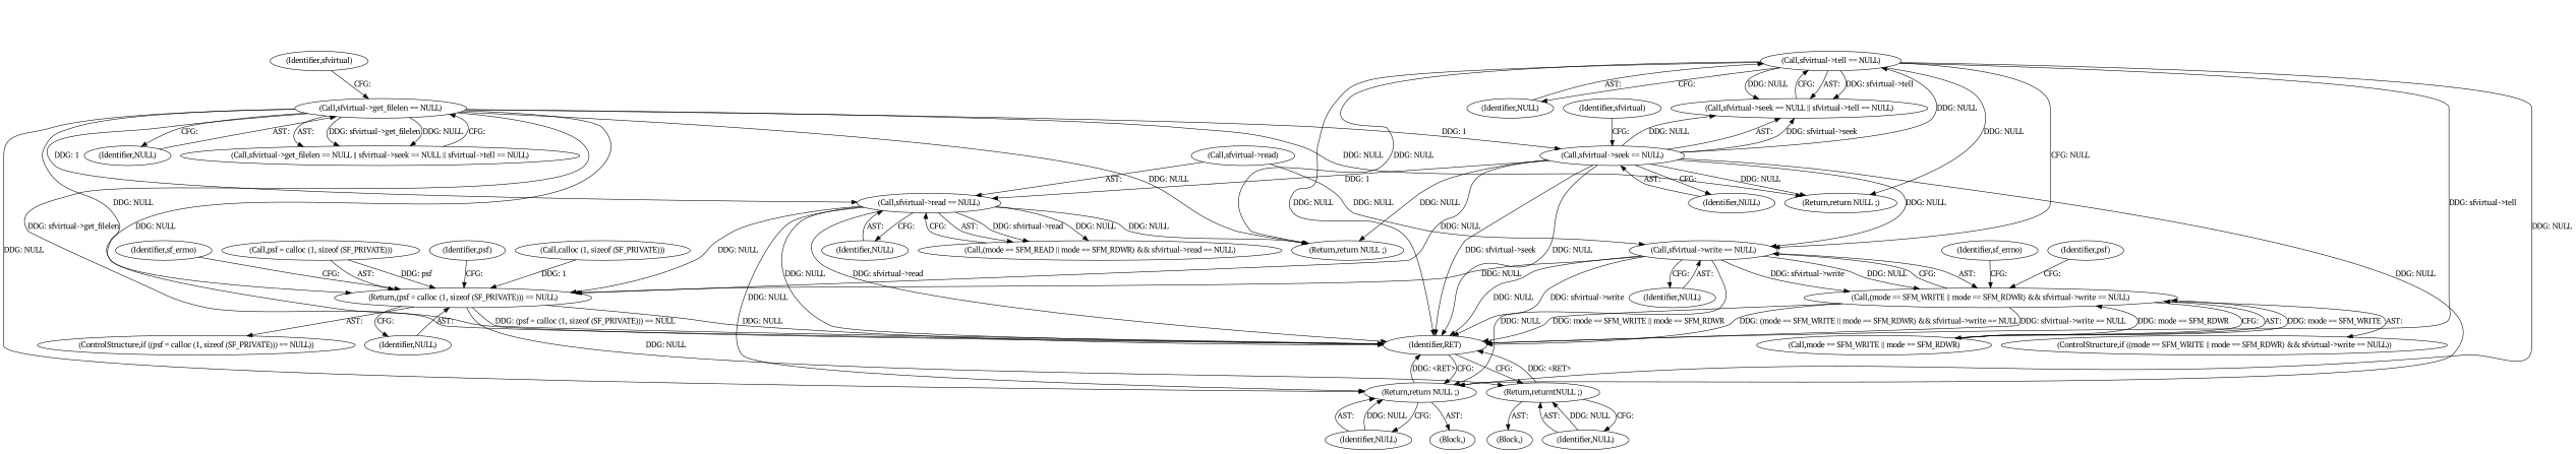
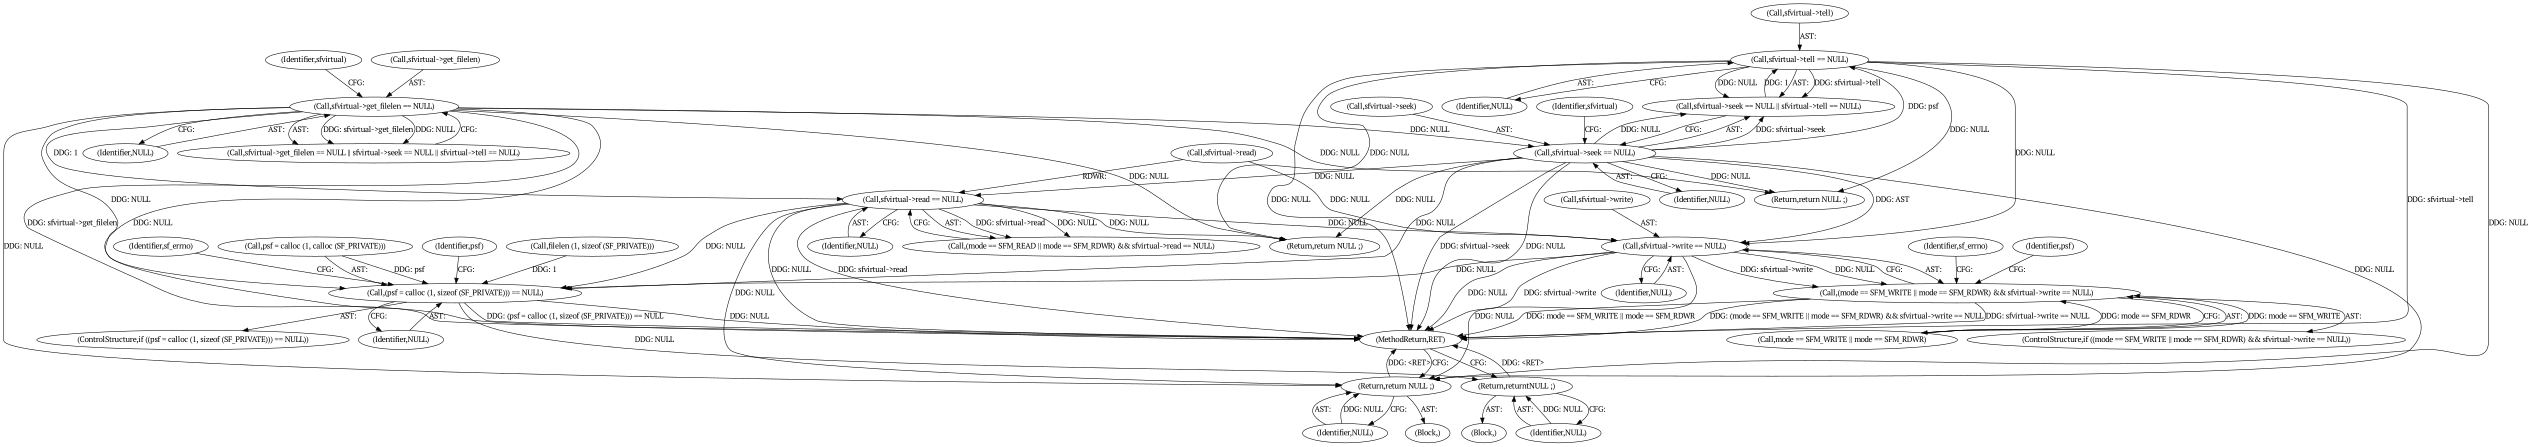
  digraph {
    fontname="PT Serif"
    node [fontname="PT Serif"]
    edge [fontname="PT Serif"]
    n1 [label="(Call,sfvirtual->write == NULL)"]
    n2 [label="(Call,(mode == SFM_WRITE || mode == SFM_RDWR) && sfvirtual->write == NULL)"]
    n3 [label="(Return,return NULL ;)"]
-   n4 [label="(Return,(psf = calloc (1, sizeof (SF_PRIVATE))) == NULL)"]
+   n4 [label="(Call,(psf = calloc (1, sizeof (SF_PRIVATE))) == NULL)"]
    n5 [label="(Identifier,NULL)"]
-   n6 [label="(Identifier,RET)"]
+   n6 [label="(MethodReturn,RET)"]
    n7 [label="(ControlStructure,if ((mode == SFM_WRITE || mode == SFM_RDWR) && sfvirtual->write == NULL))"]
    n8 [label="(Call,mode == SFM_WRITE || mode == SFM_RDWR)"]
    n9 [label="(Identifier,NULL)"]
    n10 [label="(Block,)"]
    n11 [label="(Return,return\tNULL ;)"]
    n12 [label="(ControlStructure,if ((psf = calloc (1, sizeof (SF_PRIVATE))) == NULL))"]
    n13 [label="(Identifier,NULL)"]
    n14 [label="(Call,sfvirtual->tell == NULL)"]
    n15 [label="(Identifier,NULL)"]
    n16 [label="(Call,sfvirtual->seek == NULL || sfvirtual->tell == NULL)"]
    n17 [label="(Return,return NULL ;)"]
    n18 [label="(Return,return NULL ;)"]
    n19 [label="(Call,sfvirtual->read == NULL)"]
    n20 [label="(Identifier,NULL)"]
    n21 [label="(Call,(mode == SFM_READ || mode == SFM_RDWR) && sfvirtual->read == NULL)"]
    n22 [label="(Call,sfvirtual->seek == NULL)"]
    n23 [label="(Identifier,NULL)"]
    n24 [label="(Call,sfvirtual->get_filelen == NULL)"]
    n25 [label="(Identifier,NULL)"]
    n26 [label="(Call,sfvirtual->get_filelen == NULL || sfvirtual->seek == NULL || sfvirtual->tell == NULL)"]
    n27 [label="(Block,)"]
    n28 [label="(Identifier,NULL)"]
-   n29 [label="(Call,calloc (1, sizeof (SF_PRIVATE)))"]
+   n29 [label="(Call,filelen (1, sizeof (SF_PRIVATE)))"]
    n30 [label="(Identifier,sf_errno)"]
-   n31 [label="(Call,psf = calloc (1, sizeof (SF_PRIVATE)))"]
+   n31 [label="(Call,psf = calloc (1, calloc (SF_PRIVATE)))"]
+   n32 [label="(Call,sfvirtual->tell)"]
    n33 [label="(Identifier,sf_errno)"]
+   n34 [label="(Call,sfvirtual->seek)"]
    n35 [label="(Identifier,psf)"]
+   n36 [label="(Call,sfvirtual->write)"]
    n37 [label="(Call,sfvirtual->read)"]
    n38 [label="(Identifier,sfvirtual)"]
    n39 [label="(Identifier,psf)"]
+   n40 [label="(Call,sfvirtual->get_filelen)"]
    n41 [label="(Identifier,sfvirtual)"]
    n1 -> n2 [label="AST: "]
    n1 -> n2 [label="DDG: sfvirtual->write"]
    n1 -> n2 [label="DDG: NULL"]
    n1 -> n3 [label="DDG: NULL"]
    n1 -> n4 [label="DDG: NULL"]
    n1 -> n5 [label="CFG: "]
    n1 -> n6 [label="DDG: NULL"]
    n1 -> n6 [label="DDG: sfvirtual->write"]
    n2 -> n1 [label="CFG: "]
    n2 -> n6 [label="DDG: (mode == SFM_WRITE || mode == SFM_RDWR) && sfvirtual->write == NULL"]
    n2 -> n6 [label="DDG: sfvirtual->write == NULL"]
    n2 -> n6 [label="DDG: mode == SFM_WRITE || mode == SFM_RDWR"]
    n2 -> n7 [label="AST: "]
    n2 -> n8 [label="CFG: "]
    n3 -> n6 [label="DDG: <RET>"]
    n3 -> n9 [label="CFG: "]
    n3 -> n10 [label="AST: "]
    n4 -> n6 [label="DDG: (psf = calloc (1, sizeof (SF_PRIVATE))) == NULL"]
    n4 -> n6 [label="DDG: NULL"]
    n4 -> n11 [label="DDG: NULL"]
    n4 -> n12 [label="AST: "]
    n4 -> n13 [label="CFG: "]
    n5 -> n1 [label="AST: "]
    n6 -> n3 [label="CFG: "]
    n6 -> n11 [label="CFG: "]
    n8 -> n2 [label="AST: "]
    n8 -> n2 [label="DDG: mode == SFM_WRITE"]
    n8 -> n2 [label="DDG: mode == SFM_RDWR"]
    n9 -> n3 [label="AST: "]
    n9 -> n3 [label="DDG: NULL"]
    n11 -> n6 [label="DDG: <RET>"]
    n11 -> n27 [label="AST: "]
    n11 -> n28 [label="CFG: "]
    n13 -> n4 [label="AST: "]
-   n14 -> n1 [label="CFG: NULL"]
+   n14 -> n1 [label="DDG: NULL"]
    n14 -> n3 [label="DDG: NULL"]
    n14 -> n6 [label="DDG: NULL"]
    n14 -> n6 [label="DDG: sfvirtual->tell"]
    n14 -> n15 [label="CFG: "]
    n14 -> n16 [label="AST: "]
    n14 -> n16 [label="DDG: sfvirtual->tell"]
    n14 -> n16 [label="DDG: NULL"]
    n14 -> n17 [label="DDG: NULL"]
    n14 -> n18 [label="DDG: NULL"]
    n15 -> n14 [label="AST: "]
-   n16 -> n14 [label="CFG: "]
+   n16 -> n14 [label="DDG: 1"]
+   n16 -> n22 [label="CFG: "]
+   n19 -> n1 [label="DDG: NULL"]
    n19 -> n3 [label="DDG: NULL"]
    n19 -> n4 [label="DDG: NULL"]
    n19 -> n6 [label="DDG: NULL"]
    n19 -> n6 [label="DDG: sfvirtual->read"]
    n19 -> n17 [label="DDG: NULL"]
    n19 -> n20 [label="CFG: "]
    n19 -> n21 [label="AST: "]
    n19 -> n21 [label="DDG: sfvirtual->read"]
    n19 -> n21 [label="DDG: NULL"]
    n20 -> n19 [label="AST: "]
    n21 -> n19 [label="CFG: "]
-   n22 -> n1 [label="DDG: NULL"]
+   n22 -> n1 [label="DDG: AST"]
    n22 -> n3 [label="DDG: NULL"]
    n22 -> n4 [label="DDG: NULL"]
    n22 -> n6 [label="DDG: NULL"]
    n22 -> n6 [label="DDG: sfvirtual->seek"]
-   n22 -> n14 [label="DDG: NULL"]
+   n22 -> n14 [label="DDG: psf"]
    n22 -> n16 [label="AST: "]
    n22 -> n16 [label="DDG: sfvirtual->seek"]
    n22 -> n16 [label="DDG: NULL"]
    n22 -> n17 [label="DDG: NULL"]
    n22 -> n18 [label="DDG: NULL"]
-   n22 -> n19 [label="DDG: 1"]
+   n22 -> n19 [label="DDG: NULL"]
    n22 -> n23 [label="CFG: "]
    n23 -> n22 [label="AST: "]
    n24 -> n3 [label="DDG: NULL"]
    n24 -> n4 [label="DDG: NULL"]
    n24 -> n6 [label="DDG: NULL"]
    n24 -> n6 [label="DDG: sfvirtual->get_filelen"]
    n24 -> n17 [label="DDG: NULL"]
    n24 -> n18 [label="DDG: NULL"]
    n24 -> n19 [label="DDG: 1"]
-   n24 -> n22 [label="DDG: 1"]
+   n24 -> n22 [label="DDG: NULL"]
    n24 -> n25 [label="CFG: "]
    n24 -> n26 [label="AST: "]
    n24 -> n26 [label="DDG: sfvirtual->get_filelen"]
    n24 -> n26 [label="DDG: NULL"]
    n25 -> n24 [label="AST: "]
    n26 -> n24 [label="CFG: "]
    n28 -> n11 [label="AST: "]
    n28 -> n11 [label="DDG: NULL"]
    n29 -> n4 [label="DDG: 1"]
    n30 -> n4 [label="CFG: "]
    n31 -> n4 [label="AST: "]
    n31 -> n4 [label="DDG: psf"]
+   n32 -> n14 [label="AST: "]
    n33 -> n2 [label="CFG: "]
+   n34 -> n22 [label="AST: "]
    n35 -> n2 [label="CFG: "]
+   n36 -> n1 [label="AST: "]
    n37 -> n1 [label="DDG: NULL"]
-   n37 -> n19 [label="AST: "]
+   n37 -> n19 [label="RDWR: "]
    n38 -> n24 [label="CFG: "]
    n39 -> n4 [label="CFG: "]
+   n40 -> n24 [label="AST: "]
    n41 -> n22 [label="CFG: "]
  }
